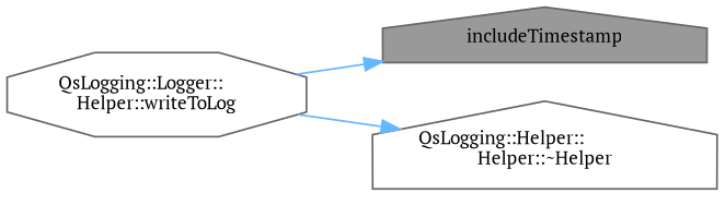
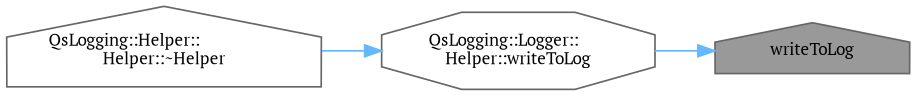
  digraph {
    fontname="PT Serif"
    rankdir=RL
    node [color=grey40 fillcolor=white fontname="PT Serif" fontsize=10 shape=house style=filled]
    edge [color=steelblue1 dir=back fontname="PT Serif" fontsize=10 labelfontname=Helvetica labelfontsize=10 style=solid]
-   n1 [color=gray40 fillcolor=grey60 fontcolor=black height=0.2 label=includeTimestamp width=0.4]
+   n1 [color=gray40 fillcolor=grey60 fontcolor=black height=0.2 label=writeToLog width=0.4]
    n2 [height=0.2 label="QsLogging::Logger::\lHelper::writeToLog" shape=octagon width=0.4]
    n3 [height=0.2 label="QsLogging::Helper::\lHelper::~Helper" width=0.4]
    n1 -> n2
-   n3 -> n2
+   n2 -> n3
  }
